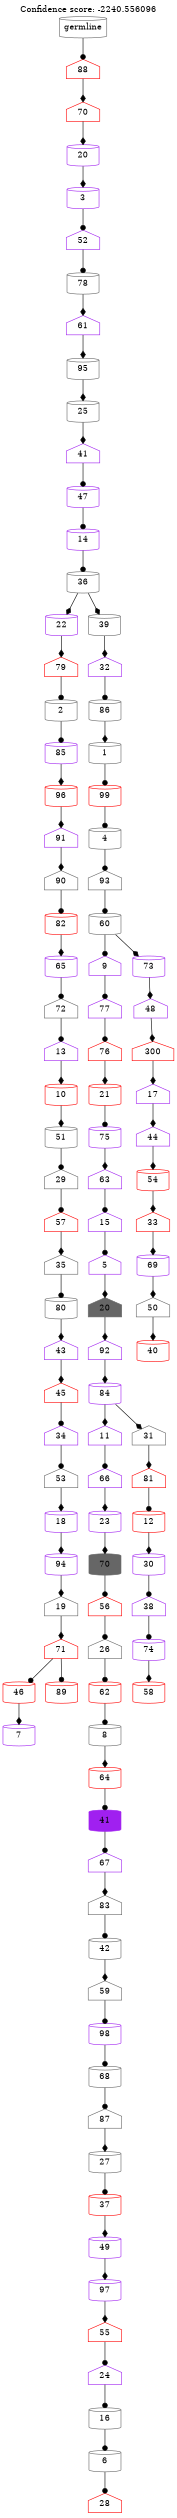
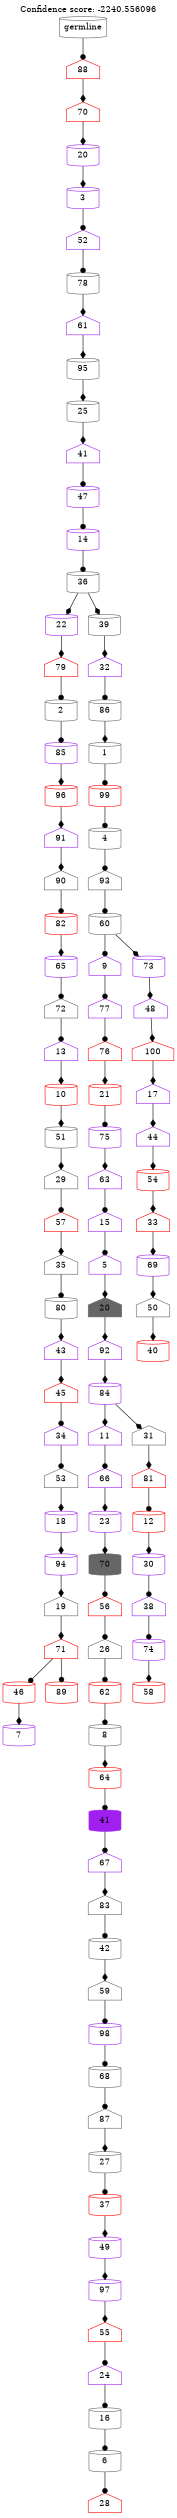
  digraph {
    label="Confidence score: -2240.556096"
    labelloc=t
    node [color=purple shape=cylinder]
    edge [arrowhead=diamond]
    n1 [color=red label=46]
    n2 [label=7]
    n3 [color=red label=89]
    n4 [color=red label=71 shape=house]
    n5 [color=gray40 label=19 shape=house]
    n6 [label=94]
    n7 [label=18]
    n8 [color=gray40 label=53 shape=house]
    n9 [label=34 shape=house]
    n10 [color=red label=45 shape=house]
    n11 [label=43 shape=house]
    n12 [color=gray40 label=80]
    n13 [color=gray40 label=35 shape=house]
    n14 [color=red label=57 shape=house]
    n15 [color=gray40 label=29 shape=house]
    n16 [color=gray40 label=51]
    n17 [color=red label=10]
    n18 [label=13 shape=house]
    n19 [color=gray40 label=72 shape=house]
    n20 [label=65]
    n21 [color=red label=82]
    n22 [color=gray40 label=90 shape=house]
    n23 [label=91 shape=house]
    n24 [color=red label=96]
    n25 [label=85]
    n26 [color=gray40 label=2]
    n27 [color=red label=79 shape=house]
    n28 [label=22]
    n29 [color=gray40 label=6]
    n30 [color=red label=28 shape=house]
    n31 [color=gray40 label=16]
    n32 [label=24 shape=house]
    n33 [color=red label=55 shape=house]
    n34 [label=97]
    n35 [label=49]
    n36 [color=red label=37]
    n37 [color=gray40 label=27]
    n38 [color=gray40 label=87 shape=house]
    n39 [color=gray40 label=68]
    n40 [label=98]
    n41 [color=gray40 label=59 shape=house]
    n42 [color=gray40 label=42]
    n43 [color=gray40 label=83 shape=house]
    n44 [label=67 shape=house]
    n45 [label=41 style=filled]
    n46 [color=red label=64]
    n47 [color=gray40 label=8]
    n48 [color=red label=62]
    n49 [color=gray40 label=26 shape=house]
    n50 [color=red label=56 shape=house]
    n51 [color=gray40 label=70 style=filled]
    n52 [label=23]
    n53 [label=66 shape=house]
    n54 [label=11 shape=house]
    n55 [label=74]
    n56 [color=red label=58]
    n57 [label=38 shape=house]
    n58 [label=30]
    n59 [color=red label=12]
    n60 [color=red label=81 shape=house]
    n61 [color=gray40 label=31 shape=house]
    n62 [label=84]
    n63 [label=92 shape=house]
    n64 [color=gray40 label=20 shape=house style=filled]
    n65 [label=5 shape=house]
    n66 [label=15 shape=house]
    n67 [label=63 shape=house]
    n68 [label=75]
    n69 [color=red label=21]
    n70 [color=red label=76 shape=house]
    n71 [label=77 shape=house]
    n72 [label=9 shape=house]
    n73 [color=gray40 label=50 shape=house]
    n74 [color=red label=40]
    n75 [label=69]
    n76 [color=red label=33 shape=house]
    n77 [color=red label=54]
    n78 [label=44 shape=house]
    n79 [label=17 shape=house]
-   n80 [color=red label=300 shape=house]
+   n80 [color=red label=100 shape=house]
    n81 [label=48 shape=house]
    n82 [label=73]
    n83 [color=gray40 label=60]
    n84 [color=gray40 label=93 shape=house]
    n85 [color=gray40 label=4]
    n86 [color=red label=99]
    n87 [color=gray40 label=1]
    n88 [color=gray40 label=86]
    n89 [label=32 shape=house]
    n90 [color=gray40 label=39]
    n91 [color=gray40 label=36]
    n92 [label=14]
    n93 [label=47]
    n94 [label=41 shape=house]
    n95 [color=gray40 label=25]
    n96 [color=gray40 label=95]
    n97 [label=61 shape=house]
    n98 [color=gray40 label=78]
    n99 [label=52 shape=house]
    n100 [label=3]
    n101 [label=20]
    n102 [color=red label=70 shape=house]
    n103 [color=red label=88 shape=house]
    n104 [color=gray40 label=germline]
    n1 -> n2
    n4 -> n1 [arrowhead=dot]
    n4 -> n3 [arrowhead=dot]
    n5 -> n4
    n6 -> n5
    n7 -> n6
    n8 -> n7
    n9 -> n8 [arrowhead=dot]
    n10 -> n9 [arrowhead=dot]
    n11 -> n10
    n12 -> n11
    n13 -> n12 [arrowhead=dot]
    n14 -> n13
    n15 -> n14 [arrowhead=dot]
-   n16 -> n15 [arrowhead=dot]
+   n16 -> n15
    n17 -> n16
    n18 -> n17
    n19 -> n18 [arrowhead=dot]
    n20 -> n19 [arrowhead=dot]
    n21 -> n20
    n22 -> n21 [arrowhead=dot]
    n23 -> n22
    n24 -> n23
    n25 -> n24
    n26 -> n25 [arrowhead=dot]
    n27 -> n26 [arrowhead=dot]
    n28 -> n27
    n29 -> n30 [arrowhead=dot]
    n31 -> n29 [arrowhead=dot]
    n32 -> n31 [arrowhead=dot]
    n33 -> n32 [arrowhead=dot]
    n34 -> n33
    n35 -> n34
    n36 -> n35
    n37 -> n36 [arrowhead=dot]
    n38 -> n37
    n39 -> n38 [arrowhead=dot]
    n40 -> n39 [arrowhead=dot]
    n41 -> n40 [arrowhead=dot]
    n42 -> n41
    n43 -> n42 [arrowhead=dot]
    n44 -> n43
    n45 -> n44 [arrowhead=dot]
    n46 -> n45 [arrowhead=dot]
    n47 -> n46
    n48 -> n47 [arrowhead=dot]
    n49 -> n48 [arrowhead=dot]
    n50 -> n49 [arrowhead=dot]
    n51 -> n50 [arrowhead=dot]
    n52 -> n51
    n53 -> n52
    n54 -> n53 [arrowhead=dot]
    n55 -> n56
    n57 -> n55 [arrowhead=dot]
    n58 -> n57 [arrowhead=dot]
    n59 -> n58
    n60 -> n59 [arrowhead=dot]
    n61 -> n60
    n62 -> n54
    n62 -> n61
    n63 -> n62
    n64 -> n63
    n65 -> n64
    n66 -> n65 [arrowhead=dot]
    n67 -> n66 [arrowhead=dot]
    n68 -> n67
    n69 -> n68 [arrowhead=dot]
    n70 -> n69
    n71 -> n70 [arrowhead=dot]
    n72 -> n71 [arrowhead=dot]
    n73 -> n74
    n75 -> n73
    n76 -> n75
    n77 -> n76
    n78 -> n77
    n79 -> n78
    n80 -> n79
    n81 -> n80
    n82 -> n81
    n83 -> n72 [arrowhead=dot]
    n83 -> n82
    n84 -> n83 [arrowhead=dot]
    n85 -> n84 [arrowhead=dot]
    n86 -> n85 [arrowhead=dot]
    n87 -> n86 [arrowhead=dot]
    n88 -> n87
    n89 -> n88 [arrowhead=dot]
    n90 -> n89
    n91 -> n28
    n91 -> n90
    n92 -> n91 [arrowhead=dot]
    n93 -> n92 [arrowhead=dot]
    n94 -> n93 [arrowhead=dot]
    n95 -> n94
    n96 -> n95
    n97 -> n96
    n98 -> n97
    n99 -> n98 [arrowhead=dot]
    n100 -> n99 [arrowhead=dot]
    n101 -> n100
    n102 -> n101
    n103 -> n102
    n104 -> n103 [arrowhead=dot]
  }
